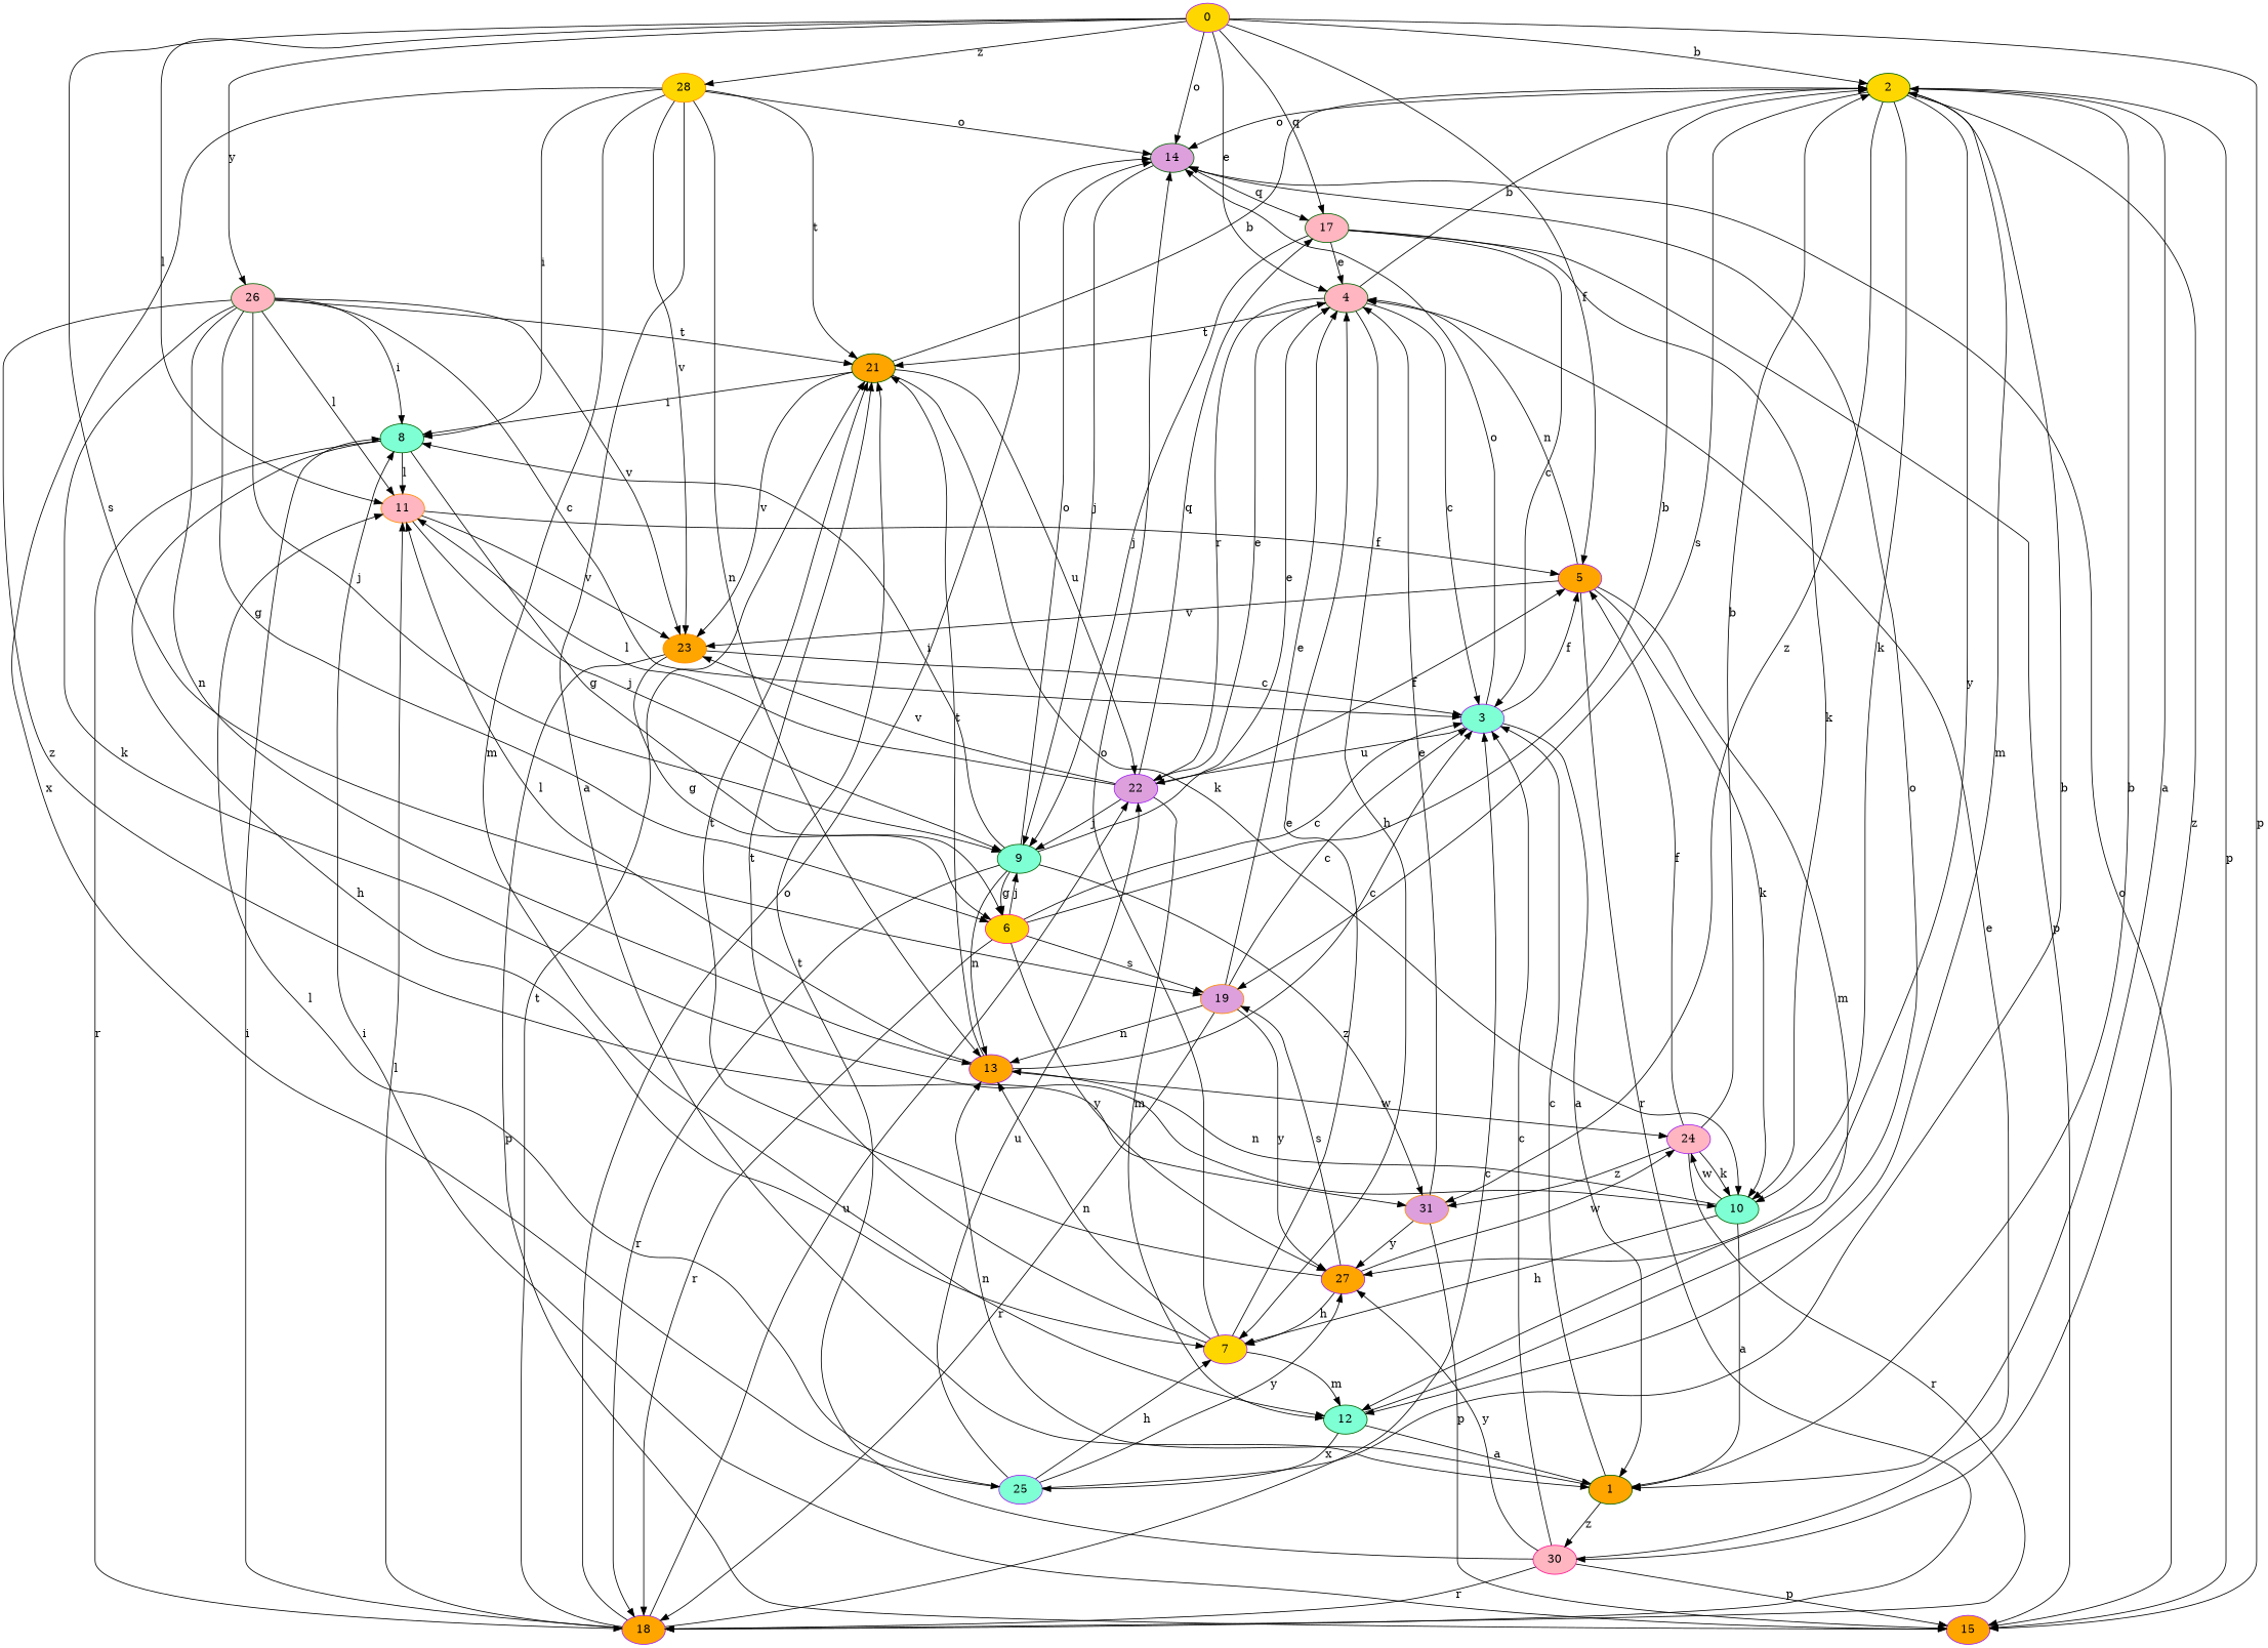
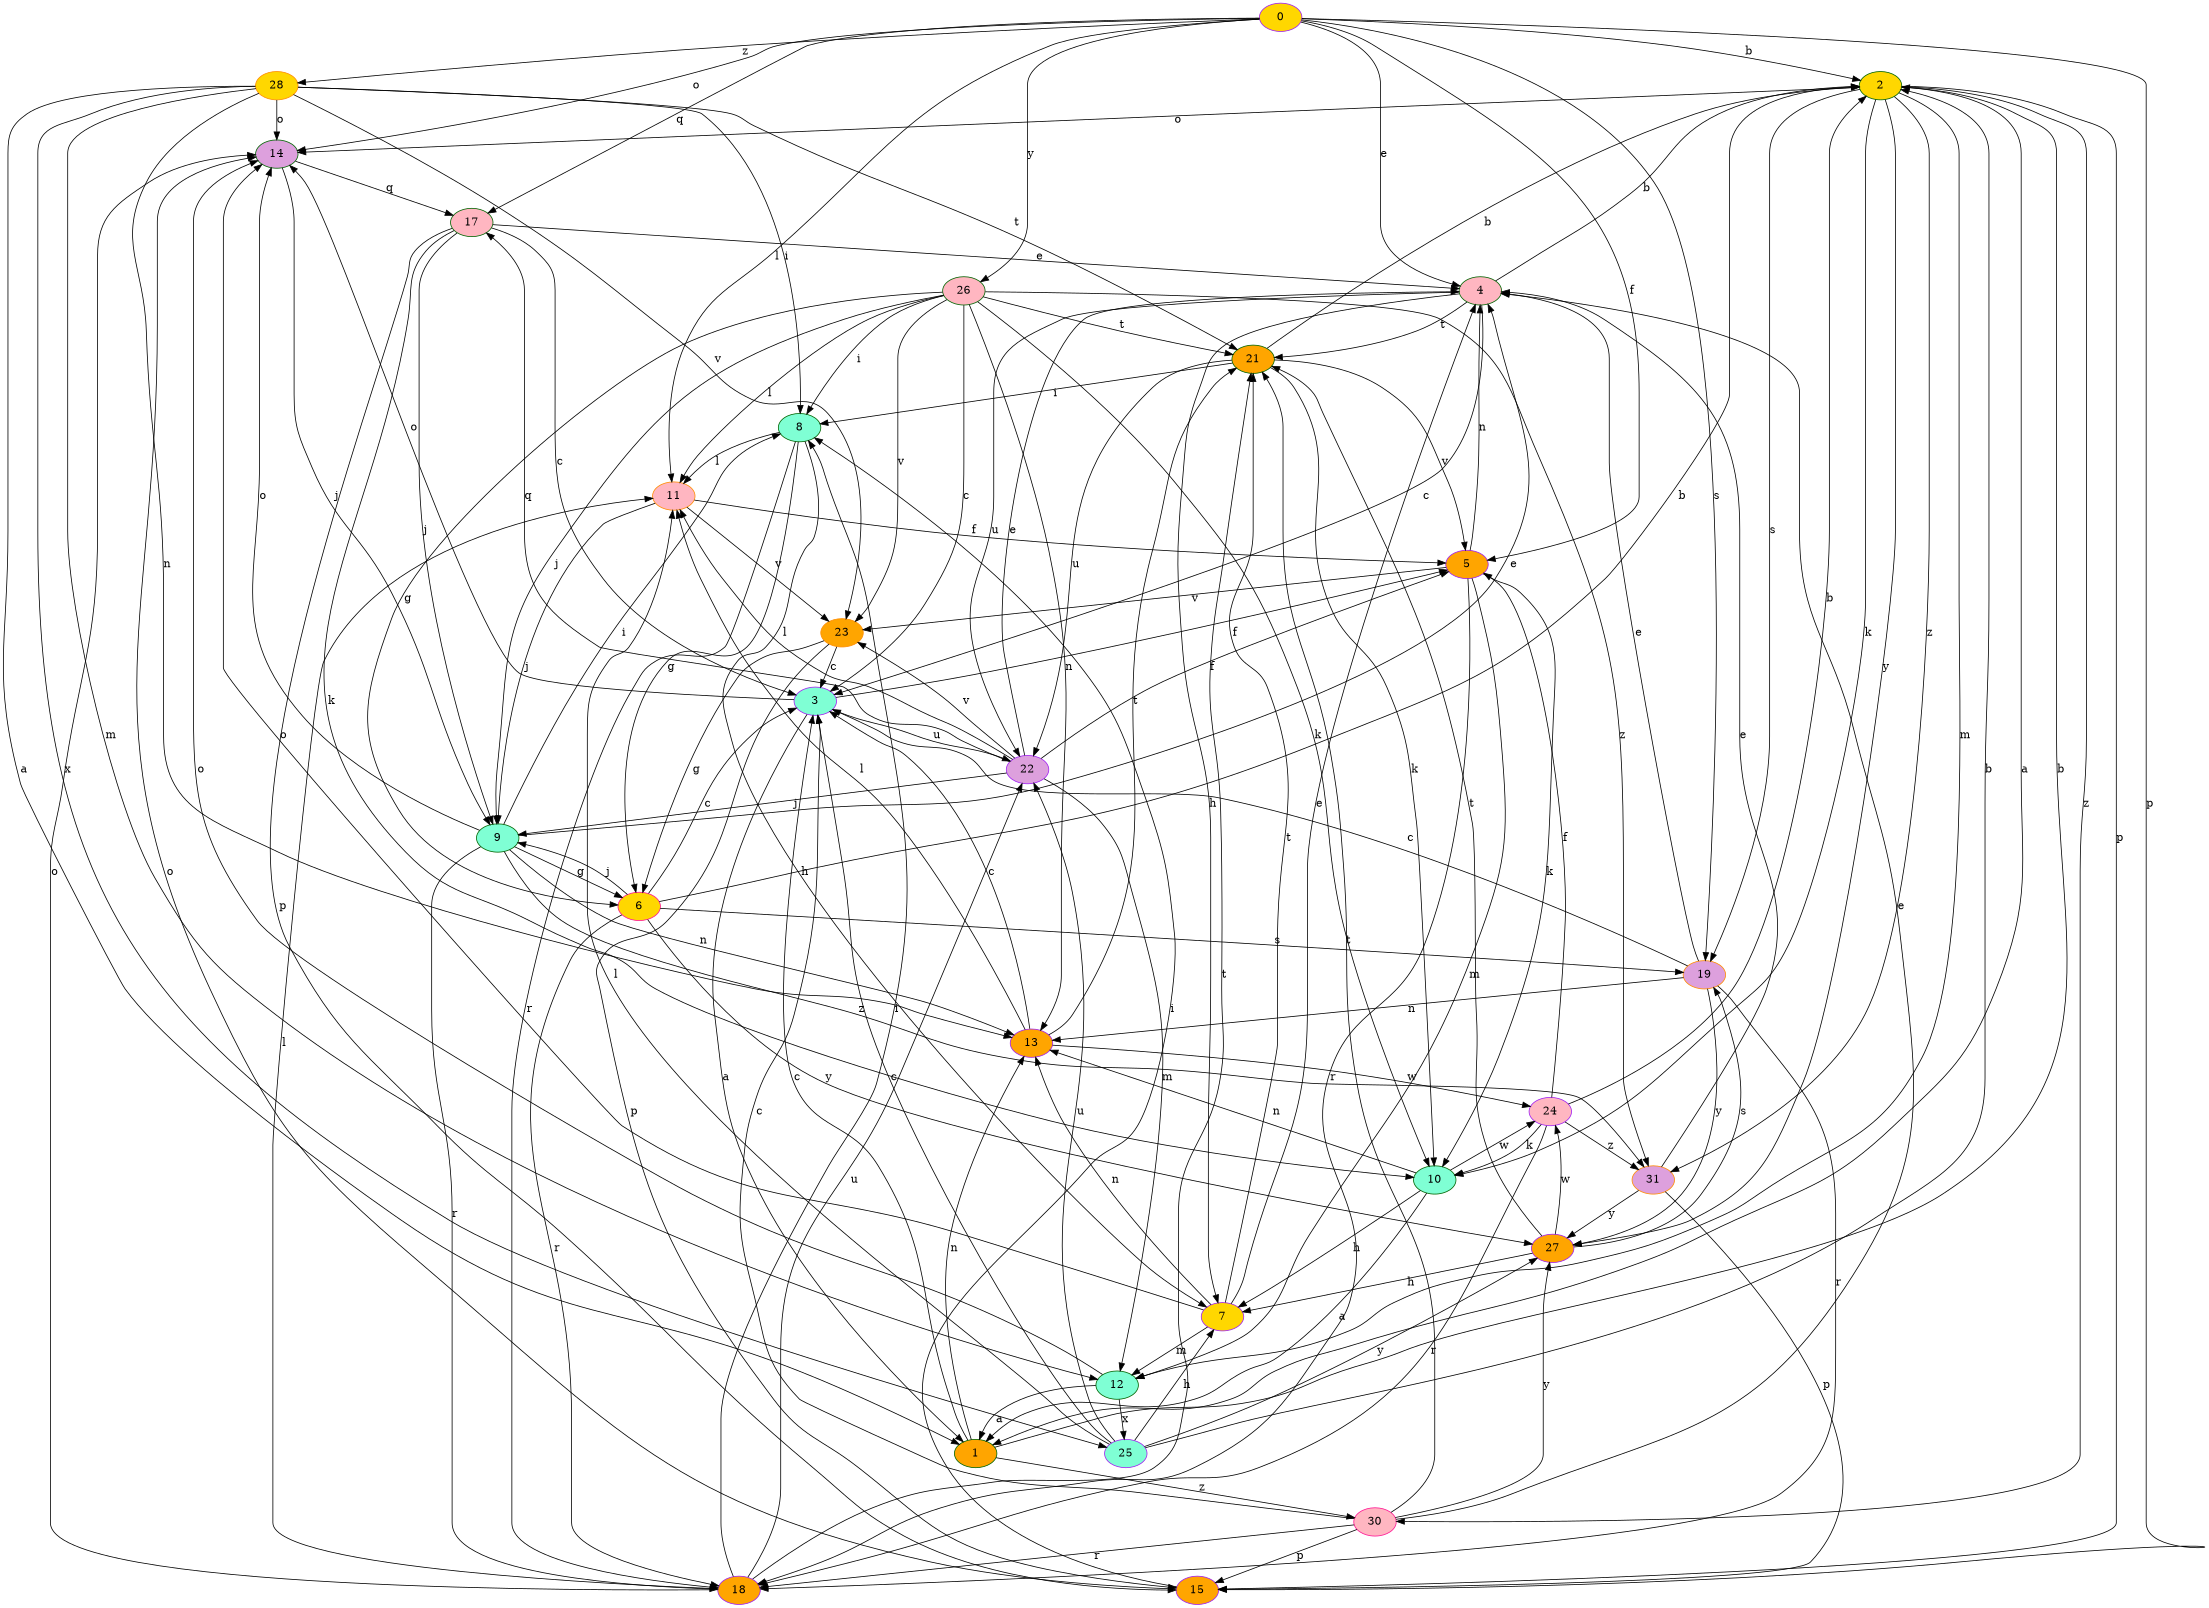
  strict digraph {
    node [color=purple fillcolor=orange style=filled]
    0 [fillcolor=gold]
    2 [color=darkgreen fillcolor=gold]
    4 [color=darkgreen fillcolor=lightpink]
    5
    11 [color=darkorange fillcolor=lightpink]
    14 [color=darkgreen fillcolor=plum]
    15
    17 [color=darkgreen fillcolor=lightpink]
    19 [color=darkorange fillcolor=plum]
    26 [color=darkgreen fillcolor=lightpink]
    28 [color=darkorange fillcolor=gold]
    1 [color=darkgreen]
    30 [color=deeppink fillcolor=lightpink]
    10 [color=darkgreen fillcolor=aquamarine]
    12 [color=darkgreen fillcolor=aquamarine]
    27
    31 [color=darkorange fillcolor=plum]
    3 [fillcolor=aquamarine]
    22 [fillcolor=plum]
    7 [fillcolor=gold]
    21 [color=darkgreen]
    18
    23 [color=darkorange]
    9 [color=darkgreen fillcolor=aquamarine]
    8 [color=darkgreen fillcolor=aquamarine]
    13
    6 [color=deeppink fillcolor=gold]
    25 [fillcolor=aquamarine]
    24 [fillcolor=lightpink]
    0 -> 2 [label=b]
    0 -> 4 [label=e]
    0 -> 5 [label=f]
    0 -> 11 [label=l]
    0 -> 14 [label=o]
    0 -> 15 [label=p]
    0 -> 17 [label=q]
    0 -> 19 [label=s]
    0 -> 26 [label=y]
    0 -> 28 [label=z]
    2 -> 14 [label=o]
    2 -> 15 [label=p]
    2 -> 19 [label=s]
    2 -> 1 [label=a]
    2 -> 30 [label=z]
    2 -> 10 [label=k]
    2 -> 12 [label=m]
    2 -> 27 [label=y]
    2 -> 31 [label=z]
    4 -> 2 [label=b]
    4 -> 3 [label=c]
-   4 -> 22 [label=r]
+   4 -> 22 [label=u]
    4 -> 7 [label=h]
    4 -> 21 [label=t]
    5 -> 4 [label=n]
    5 -> 10 [label=k]
    5 -> 12 [label=m]
    5 -> 18 [label=r]
    5 -> 23 [label=v]
    11 -> 5 [label=f]
    11 -> 23 [label=v]
    11 -> 9 [label=j]
    14 -> 17 [label=q]
    14 -> 9 [label=j]
    15 -> 14 [label=o]
    15 -> 8 [label=i]
    17 -> 4 [label=e]
    17 -> 15 [label=p]
    17 -> 10 [label=k]
    17 -> 3 [label=c]
    17 -> 9 [label=j]
    19 -> 4 [label=e]
    19 -> 27 [label=y]
    19 -> 3 [label=c]
    19 -> 18 [label=r]
    19 -> 13 [label=n]
    26 -> 11 [label=l]
    26 -> 10 [label=k]
    26 -> 31 [label=z]
    26 -> 3 [label=c]
    26 -> 21 [label=t]
    26 -> 23 [label=v]
    26 -> 9 [label=j]
    26 -> 8 [label=i]
    26 -> 13 [label=n]
    26 -> 6 [label=g]
    28 -> 14 [label=o]
    28 -> 1 [label=a]
    28 -> 12 [label=m]
    28 -> 21 [label=t]
    28 -> 23 [label=v]
    28 -> 8 [label=i]
    28 -> 13 [label=n]
    28 -> 25 [label=x]
    1 -> 2 [label=b]
    1 -> 30 [label=z]
    1 -> 3 [label=c]
    1 -> 13 [label=n]
    30 -> 4 [label=e]
    30 -> 15 [label=p]
    30 -> 27 [label=y]
    30 -> 3 [label=c]
    30 -> 21 [label=t]
    30 -> 18 [label=r]
    10 -> 1 [label=a]
    10 -> 7 [label=h]
    10 -> 13 [label=n]
    10 -> 24 [label=w]
    12 -> 14 [label=o]
    12 -> 1 [label=a]
    12 -> 25 [label=x]
    27 -> 19 [label=s]
    27 -> 7 [label=h]
    27 -> 21 [label=t]
    27 -> 24 [label=w]
    31 -> 4 [label=e]
    31 -> 15 [label=p]
    31 -> 27 [label=y]
    3 -> 5 [label=f]
    3 -> 14 [label=o]
    3 -> 1 [label=a]
    3 -> 22 [label=u]
    22 -> 4 [label=e]
    22 -> 5 [label=f]
    22 -> 11 [label=l]
    22 -> 17 [label=q]
    22 -> 12 [label=m]
    22 -> 23 [label=v]
    22 -> 9 [label=j]
    7 -> 4 [label=e]
    7 -> 14 [label=o]
    7 -> 12 [label=m]
    7 -> 21 [label=t]
    7 -> 13 [label=n]
    21 -> 2 [label=b]
    21 -> 10 [label=k]
    21 -> 22 [label=u]
-   21 -> 23 [label=v]
+   21 -> 5 [label=v]
    21 -> 8 [label=i]
    18 -> 11 [label=l]
    18 -> 14 [label=o]
    18 -> 22 [label=u]
    18 -> 21 [label=t]
    18 -> 8 [label=i]
    23 -> 15 [label=p]
    23 -> 3 [label=c]
    23 -> 6 [label=g]
    9 -> 4 [label=e]
    9 -> 14 [label=o]
    9 -> 31 [label=z]
    9 -> 18 [label=r]
    9 -> 8 [label=i]
    9 -> 13 [label=n]
    9 -> 6 [label=g]
    8 -> 11 [label=l]
    8 -> 7 [label=h]
    8 -> 18 [label=r]
    8 -> 6 [label=g]
    13 -> 11 [label=l]
    13 -> 3 [label=c]
    13 -> 21 [label=t]
    13 -> 24 [label=w]
    6 -> 2 [label=b]
    6 -> 19 [label=s]
    6 -> 27 [label=y]
    6 -> 3 [label=c]
    6 -> 18 [label=r]
    6 -> 9 [label=j]
    25 -> 2 [label=b]
    25 -> 11 [label=l]
    25 -> 27 [label=y]
-   18 -> 3 [label=c]
+   25 -> 3 [label=c]
    25 -> 22 [label=u]
    25 -> 7 [label=h]
    24 -> 2 [label=b]
    24 -> 5 [label=f]
    24 -> 10 [label=k]
    24 -> 31 [label=z]
    24 -> 18 [label=r]
  }
